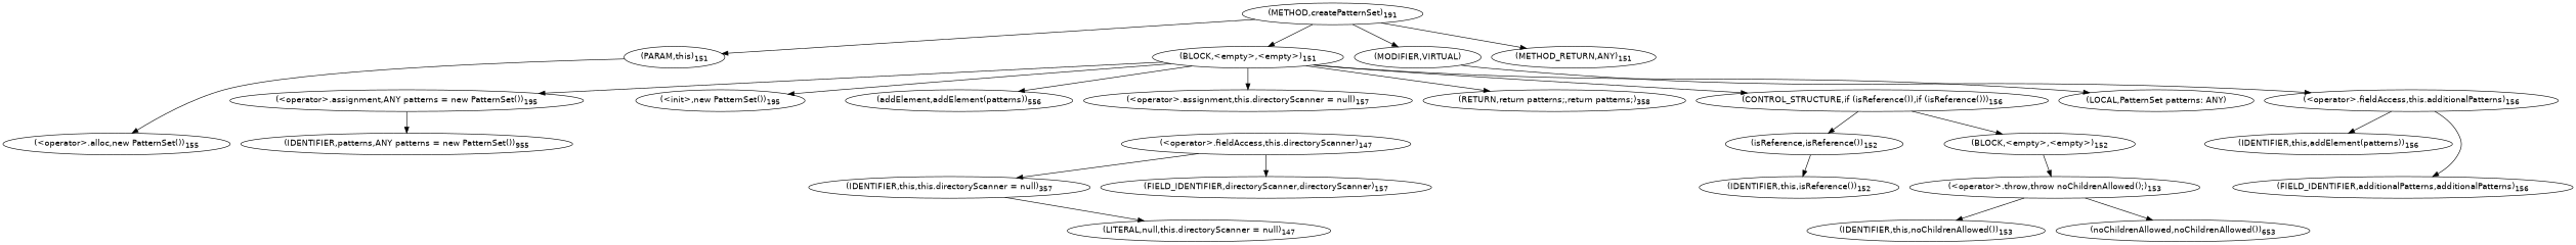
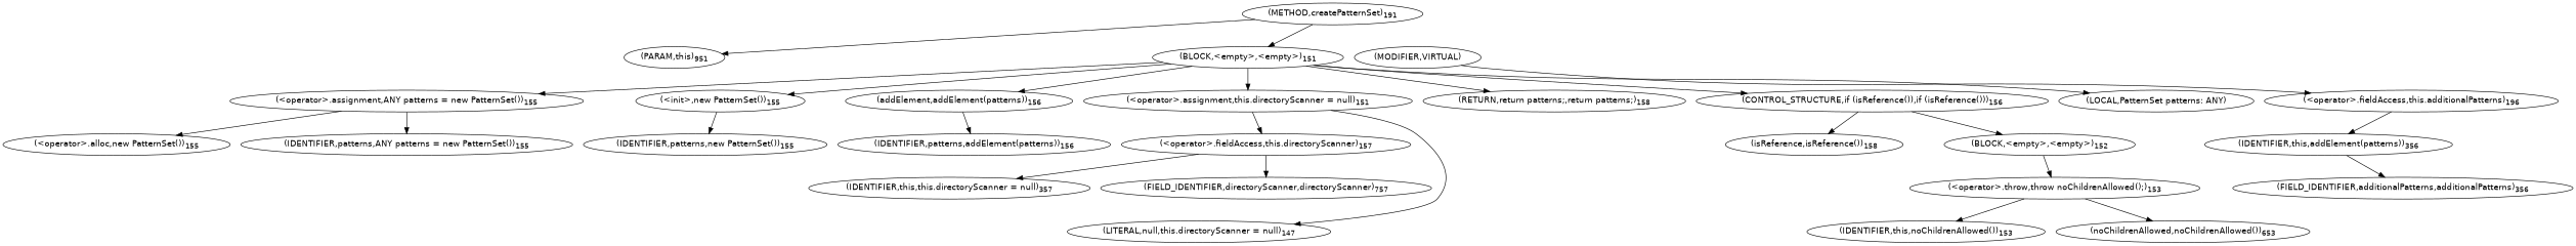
  digraph {
    fontname="DejaVu Sans"
    node [fontname="DejaVu Sans"]
    edge [fontname="DejaVu Sans"]
    n1 [label=<(METHOD,createPatternSet)<SUB>191</SUB>>]
-   n2 [label=<(PARAM,this)<SUB>151</SUB>>]
+   n2 [label=<(PARAM,this)<SUB>951</SUB>>]
    n3 [label=<(BLOCK,&lt;empty&gt;,&lt;empty&gt;)<SUB>151</SUB>>]
    n4 [label=<(MODIFIER,VIRTUAL)>]
-   n5 [label=<(METHOD_RETURN,ANY)<SUB>151</SUB>>]
    n6 [label=<(CONTROL_STRUCTURE,if (isReference()),if (isReference()))<SUB>156</SUB>>]
    n7 [label=<(LOCAL,PatternSet patterns: ANY)>]
-   n8 [label=<(&lt;operator&gt;.assignment,ANY patterns = new PatternSet())<SUB>195</SUB>>]
-   n9 [label=<(&lt;init&gt;,new PatternSet())<SUB>195</SUB>>]
-   n10 [label=<(addElement,addElement(patterns))<SUB>556</SUB>>]
-   n11 [label=<(&lt;operator&gt;.assignment,this.directoryScanner = null)<SUB>157</SUB>>]
-   n12 [label=<(RETURN,return patterns;,return patterns;)<SUB>358</SUB>>]
-   n13 [label=<(&lt;operator&gt;.fieldAccess,this.additionalPatterns)<SUB>156</SUB>>]
-   n14 [label=<(isReference,isReference())<SUB>152</SUB>>]
+   n8 [label=<(&lt;operator&gt;.assignment,ANY patterns = new PatternSet())<SUB>155</SUB>>]
+   n9 [label=<(&lt;init&gt;,new PatternSet())<SUB>155</SUB>>]
+   n10 [label=<(addElement,addElement(patterns))<SUB>156</SUB>>]
+   n11 [label=<(&lt;operator&gt;.assignment,this.directoryScanner = null)<SUB>151</SUB>>]
+   n12 [label=<(RETURN,return patterns;,return patterns;)<SUB>158</SUB>>]
+   n13 [label=<(&lt;operator&gt;.fieldAccess,this.additionalPatterns)<SUB>196</SUB>>]
+   n14 [label=<(isReference,isReference())<SUB>158</SUB>>]
    n15 [label=<(BLOCK,&lt;empty&gt;,&lt;empty&gt;)<SUB>152</SUB>>]
-   n16 [label=<(IDENTIFIER,patterns,ANY patterns = new PatternSet())<SUB>955</SUB>>]
+   n16 [label=<(IDENTIFIER,patterns,ANY patterns = new PatternSet())<SUB>155</SUB>>]
    n17 [label=<(&lt;operator&gt;.alloc,new PatternSet())<SUB>155</SUB>>]
-   n20 [label=<(&lt;operator&gt;.fieldAccess,this.directoryScanner)<SUB>147</SUB>>]
+   n18 [label=<(IDENTIFIER,patterns,new PatternSet())<SUB>155</SUB>>]
+   n19 [label=<(IDENTIFIER,patterns,addElement(patterns))<SUB>156</SUB>>]
+   n20 [label=<(&lt;operator&gt;.fieldAccess,this.directoryScanner)<SUB>157</SUB>>]
    n21 [label=<(LITERAL,null,this.directoryScanner = null)<SUB>147</SUB>>]
-   n22 [label=<(IDENTIFIER,this,isReference())<SUB>152</SUB>>]
    n23 [label=<(&lt;operator&gt;.throw,throw noChildrenAllowed();)<SUB>153</SUB>>]
    n24 [label=<(noChildrenAllowed,noChildrenAllowed())<SUB>653</SUB>>]
    n25 [label=<(IDENTIFIER,this,noChildrenAllowed())<SUB>153</SUB>>]
-   n26 [label=<(IDENTIFIER,this,addElement(patterns))<SUB>156</SUB>>]
-   n27 [label=<(FIELD_IDENTIFIER,additionalPatterns,additionalPatterns)<SUB>156</SUB>>]
+   n26 [label=<(IDENTIFIER,this,addElement(patterns))<SUB>356</SUB>>]
+   n27 [label=<(FIELD_IDENTIFIER,additionalPatterns,additionalPatterns)<SUB>356</SUB>>]
    n28 [label=<(IDENTIFIER,this,this.directoryScanner = null)<SUB>357</SUB>>]
-   n29 [label=<(FIELD_IDENTIFIER,directoryScanner,directoryScanner)<SUB>157</SUB>>]
+   n29 [label=<(FIELD_IDENTIFIER,directoryScanner,directoryScanner)<SUB>757</SUB>>]
    n1 -> n2
    n1 -> n3
-   n1 -> n4
-   n1 -> n5
    n3 -> n6
    n3 -> n7
    n3 -> n8
    n3 -> n9
    n3 -> n10
    n3 -> n11
    n3 -> n12
    n4 -> n13
    n6 -> n14
    n6 -> n15
    n8 -> n16
-   n2 -> n17
-   n28 -> n21
+   n8 -> n17
+   n9 -> n18
+   n10 -> n19
+   n11 -> n20
+   n11 -> n21
    n13 -> n26
-   n13 -> n27
-   n14 -> n22
+   n26 -> n27
    n15 -> n23
    n20 -> n28
    n20 -> n29
    n23 -> n24
    n23 -> n25
  }
